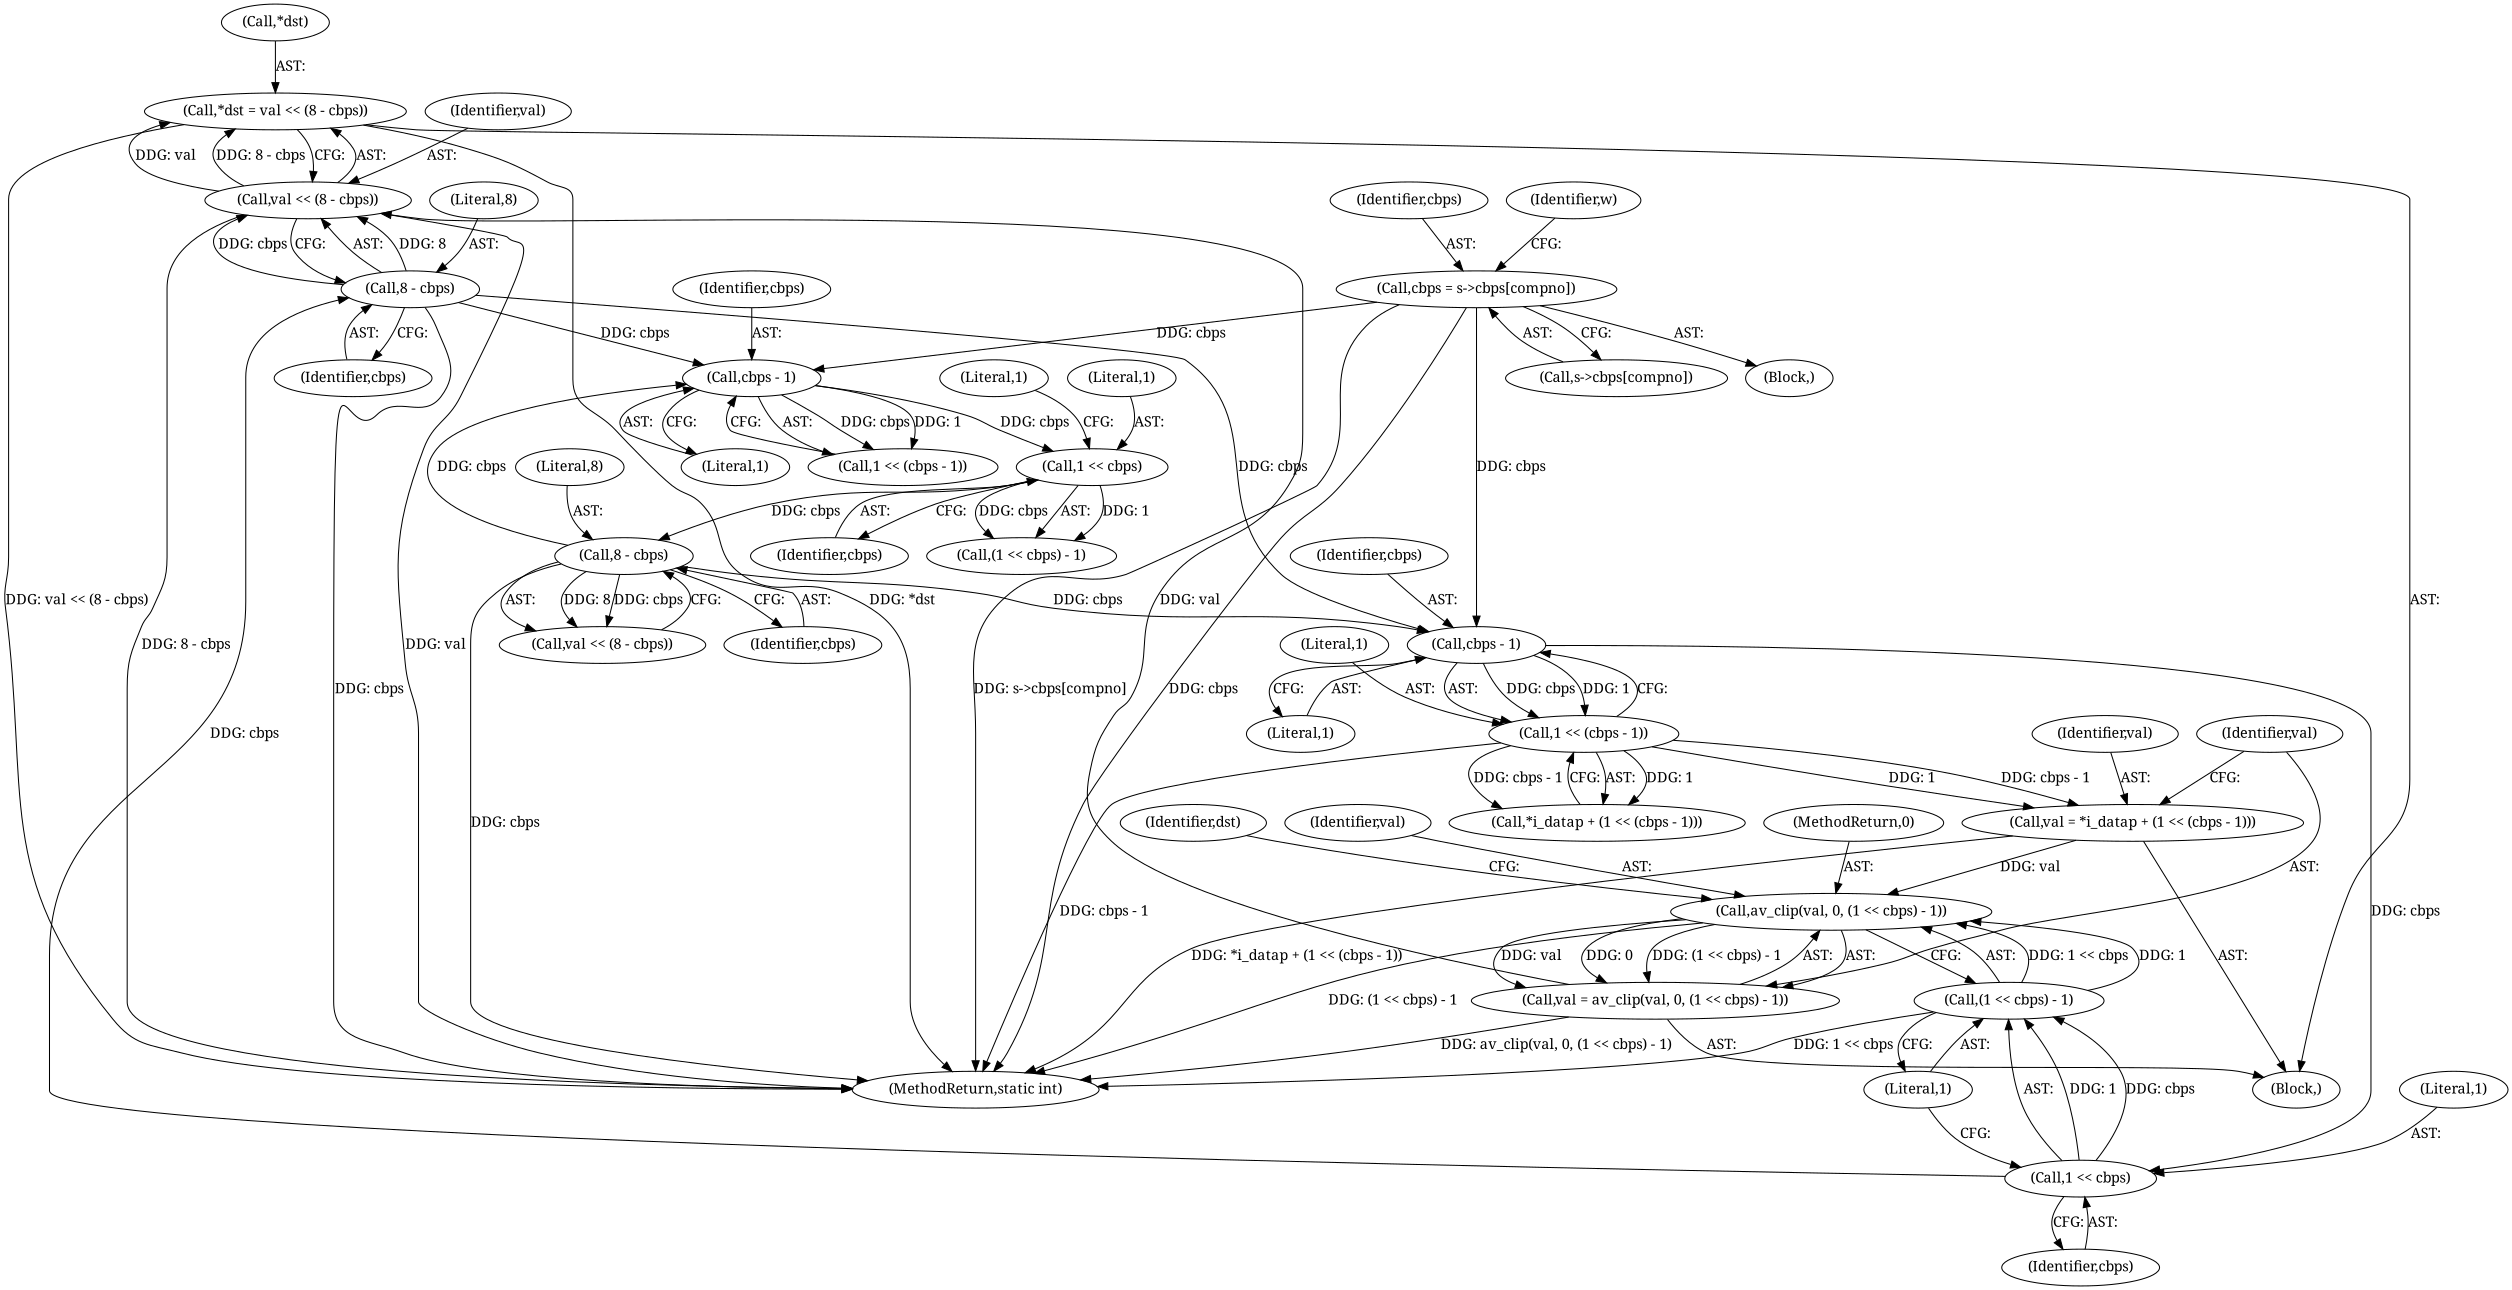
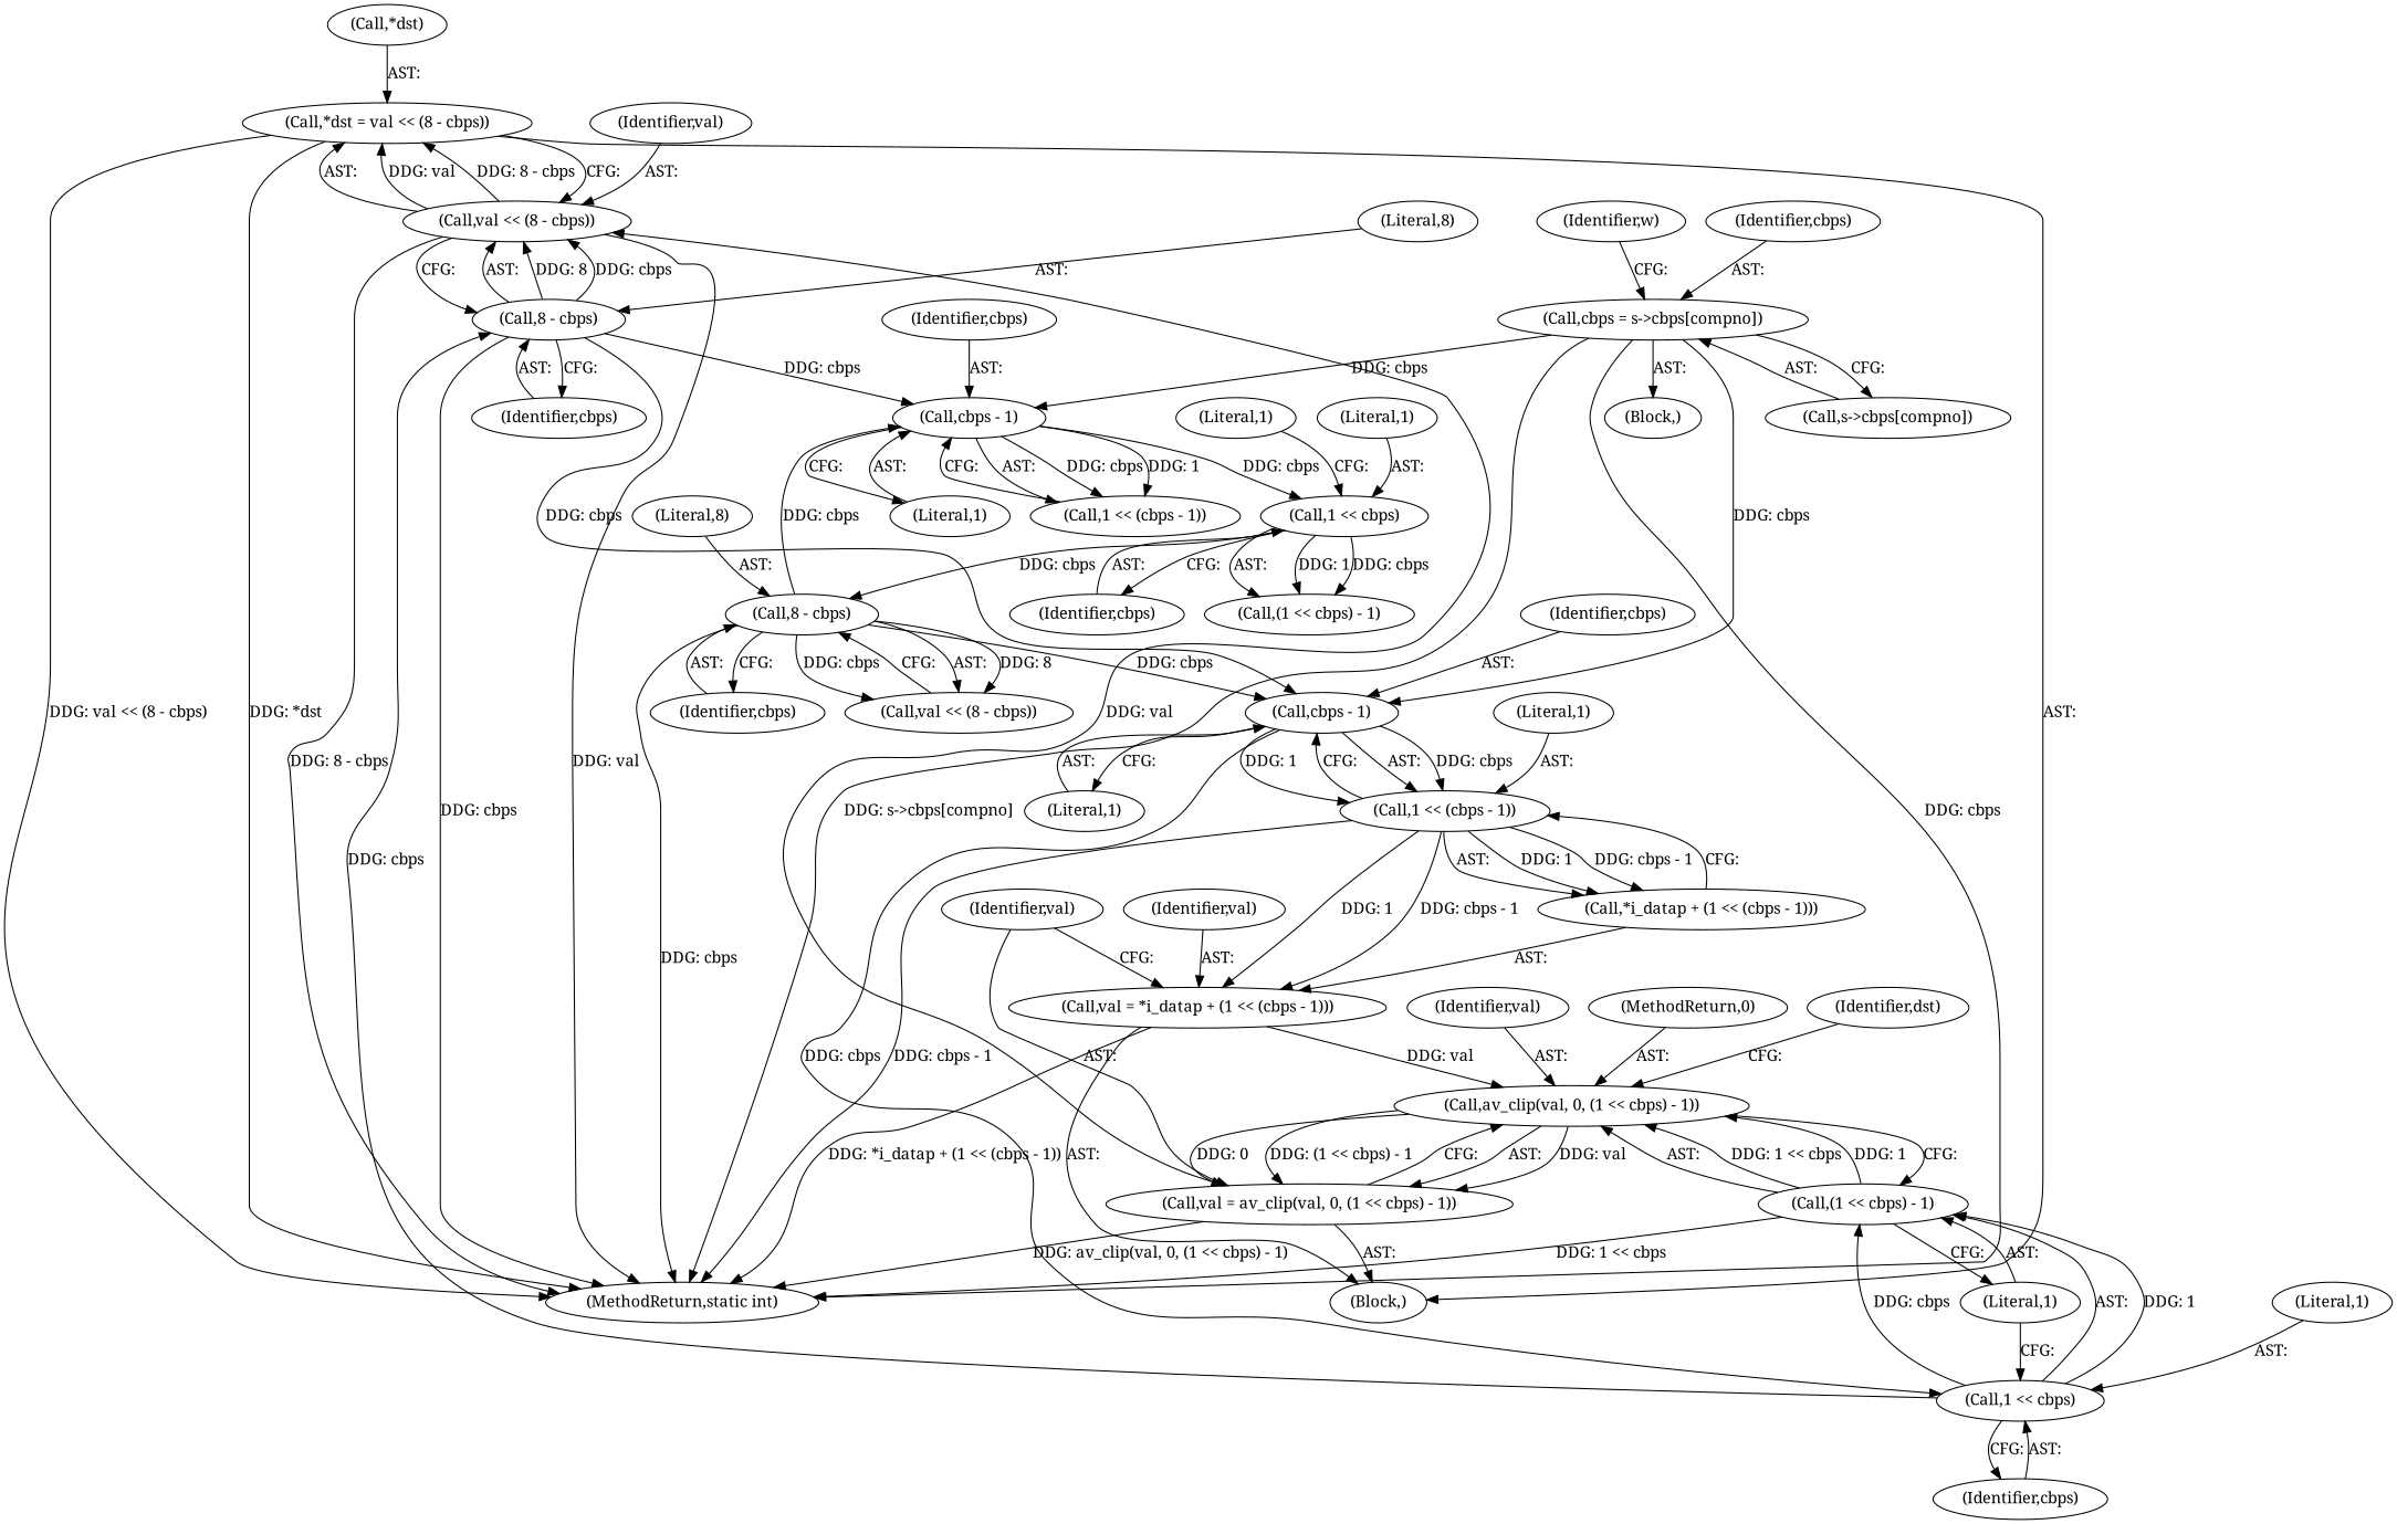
  digraph {
    fontname="Noto Serif"
    node [fontname="Noto Serif"]
    edge [fontname="Noto Serif"]
    n1 [label="(Call,*dst = val << (8 - cbps))"]
    n2 [label="(Call,val << (8 - cbps))"]
    n3 [label="(Block,)"]
    n4 [label="(MethodReturn,static int)"]
    n5 [label="(Call,8 - cbps)"]
    n6 [label="(Call,cbps - 1)"]
    n7 [label="(Call,cbps - 1)"]
    n8 [label="(Identifier,cbps)"]
    n9 [label="(Call,val = av_clip(val, 0, (1 << cbps) - 1))"]
    n10 [label="(Call,av_clip(val, 0, (1 << cbps) - 1))"]
    n11 [label="(Call,(1 << cbps) - 1)"]
    n12 [label="(Literal,1)"]
    n13 [label="(Call,val = *i_datap + (1 << (cbps - 1)))"]
    n14 [label="(Call,*i_datap + (1 << (cbps - 1)))"]
    n15 [label="(Call,1 << (cbps - 1))"]
    n16 [label="(Call,1 << cbps)"]
    n17 [label="(Literal,1)"]
    n18 [label="(Identifier,cbps)"]
    n19 [label="(Call,1 << cbps)"]
    n20 [label="(Literal,1)"]
    n21 [label="(Call,1 << (cbps - 1))"]
    n22 [label="(Call,cbps = s->cbps[compno])"]
    n23 [label="(Block,)"]
    n24 [label="(Call,s->cbps[compno])"]
    n25 [label="(Call,8 - cbps)"]
    n26 [label="(Call,val << (8 - cbps))"]
    n27 [label="(Identifier,cbps)"]
    n28 [label="(Identifier,cbps)"]
    n29 [label="(Call,(1 << cbps) - 1)"]
    n30 [label="(Identifier,val)"]
    n31 [label="(Call,*dst)"]
    n32 [label="(Literal,1)"]
    n33 [label="(Literal,8)"]
    n34 [label="(Identifier,val)"]
    n35 [label="(Identifier,cbps)"]
    n36 [label="(Identifier,val)"]
    n37 [label="(Literal,1)"]
    n38 [label="(Literal,8)"]
    n39 [label="(Literal,1)"]
    n40 [label="(MethodReturn,0)"]
    n41 [label="(Identifier,val)"]
    n42 [label="(Identifier,cbps)"]
    n43 [label="(Identifier,w)"]
    n44 [label="(Identifier,dst)"]
    n45 [label="(Identifier,cbps)"]
    n46 [label="(Literal,1)"]
    n1 -> n2 [label="CFG: "]
    n1 -> n3 [label="AST: "]
    n1 -> n4 [label="DDG: val << (8 - cbps)"]
    n1 -> n4 [label="DDG: *dst"]
    n2 -> n1 [label="AST: "]
    n2 -> n1 [label="DDG: val"]
    n2 -> n1 [label="DDG: 8 - cbps"]
    n2 -> n4 [label="DDG: val"]
    n2 -> n4 [label="DDG: 8 - cbps"]
    n2 -> n5 [label="CFG: "]
    n5 -> n2 [label="AST: "]
    n5 -> n2 [label="DDG: 8"]
    n5 -> n2 [label="DDG: cbps"]
    n5 -> n4 [label="DDG: cbps"]
    n5 -> n6 [label="DDG: cbps"]
    n5 -> n7 [label="DDG: cbps"]
    n5 -> n8 [label="CFG: "]
    n6 -> n15 [label="AST: "]
    n6 -> n15 [label="DDG: cbps"]
    n6 -> n15 [label="DDG: 1"]
    n6 -> n16 [label="DDG: cbps"]
    n6 -> n17 [label="CFG: "]
    n7 -> n19 [label="DDG: cbps"]
    n7 -> n20 [label="CFG: "]
    n7 -> n21 [label="AST: "]
    n7 -> n21 [label="DDG: cbps"]
    n7 -> n21 [label="DDG: 1"]
    n8 -> n5 [label="AST: "]
    n9 -> n2 [label="DDG: val"]
    n9 -> n3 [label="AST: "]
    n9 -> n4 [label="DDG: av_clip(val, 0, (1 << cbps) - 1)"]
-   n9 -> n10 [label="AST: "]
-   n10 -> n4 [label="DDG: (1 << cbps) - 1"]
+   n9 -> n10 [label="CFG: "]
    n10 -> n9 [label="AST: "]
    n10 -> n9 [label="DDG: val"]
    n10 -> n9 [label="DDG: 0"]
    n10 -> n9 [label="DDG: (1 << cbps) - 1"]
    n10 -> n11 [label="CFG: "]
    n11 -> n4 [label="DDG: 1 << cbps"]
    n11 -> n10 [label="AST: "]
    n11 -> n10 [label="DDG: 1 << cbps"]
    n11 -> n10 [label="DDG: 1"]
    n11 -> n12 [label="CFG: "]
    n12 -> n11 [label="AST: "]
    n12 -> n16 [label="CFG: "]
    n13 -> n3 [label="AST: "]
    n13 -> n4 [label="DDG: *i_datap + (1 << (cbps - 1))"]
    n13 -> n10 [label="DDG: val"]
+   n14 -> n13 [label="AST: "]
    n14 -> n15 [label="CFG: "]
    n15 -> n4 [label="DDG: cbps - 1"]
    n15 -> n6 [label="CFG: "]
    n15 -> n13 [label="DDG: 1"]
    n15 -> n13 [label="DDG: cbps - 1"]
    n15 -> n14 [label="AST: "]
    n15 -> n14 [label="DDG: 1"]
    n15 -> n14 [label="DDG: cbps - 1"]
    n16 -> n5 [label="DDG: cbps"]
    n16 -> n11 [label="AST: "]
    n16 -> n11 [label="DDG: 1"]
    n16 -> n11 [label="DDG: cbps"]
    n16 -> n18 [label="CFG: "]
    n17 -> n6 [label="AST: "]
    n18 -> n16 [label="AST: "]
    n19 -> n25 [label="DDG: cbps"]
    n19 -> n28 [label="CFG: "]
    n19 -> n29 [label="AST: "]
    n19 -> n29 [label="DDG: 1"]
    n19 -> n29 [label="DDG: cbps"]
    n20 -> n7 [label="AST: "]
    n21 -> n7 [label="CFG: "]
    n22 -> n4 [label="DDG: s->cbps[compno]"]
    n22 -> n4 [label="DDG: cbps"]
    n22 -> n6 [label="DDG: cbps"]
    n22 -> n7 [label="DDG: cbps"]
    n22 -> n23 [label="AST: "]
    n22 -> n24 [label="CFG: "]
    n24 -> n22 [label="AST: "]
    n25 -> n4 [label="DDG: cbps"]
    n25 -> n6 [label="DDG: cbps"]
    n25 -> n7 [label="DDG: cbps"]
    n25 -> n26 [label="AST: "]
    n25 -> n26 [label="DDG: 8"]
    n25 -> n26 [label="DDG: cbps"]
    n25 -> n27 [label="CFG: "]
    n26 -> n25 [label="CFG: "]
    n27 -> n25 [label="AST: "]
    n28 -> n19 [label="AST: "]
    n30 -> n13 [label="AST: "]
    n31 -> n1 [label="AST: "]
    n32 -> n16 [label="AST: "]
    n33 -> n25 [label="AST: "]
    n34 -> n2 [label="AST: "]
    n35 -> n6 [label="AST: "]
    n36 -> n10 [label="AST: "]
    n37 -> n15 [label="AST: "]
    n38 -> n5 [label="AST: "]
    n39 -> n19 [label="AST: "]
    n40 -> n10 [label="AST: "]
    n41 -> n9 [label="AST: "]
    n41 -> n13 [label="CFG: "]
    n42 -> n7 [label="AST: "]
    n43 -> n22 [label="CFG: "]
    n44 -> n10 [label="CFG: "]
    n45 -> n22 [label="AST: "]
    n46 -> n19 [label="CFG: "]
  }
